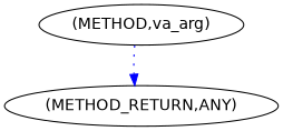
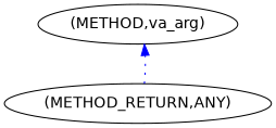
  digraph {
    fontname="DejaVu Sans"
    node [fontname="DejaVu Sans"]
    n1 [label=<(METHOD,va_arg)>]
    n2 [label=<(METHOD_RETURN,ANY)>]
-   n1 -> n2 [color=blue style=dotted fontname="DejaVu Sans"]
+   n2 -> n1 [color=blue style=dotted fontname="DejaVu Sans"]
  }
